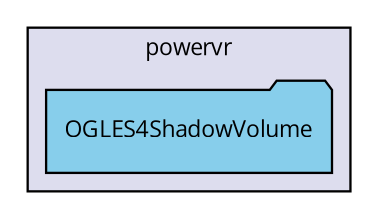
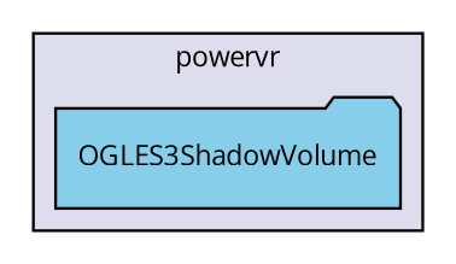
  digraph {
    compound=true
    fontname="Open Sans"
-   n1 [fillcolor=skyblue fontname="Open Sans" fontsize=10 label=OGLES4ShadowVolume pencolor=black shape=folder style=filled]
+   n1 [fillcolor=skyblue fontname="Open Sans" fontsize=10 label=OGLES3ShadowVolume pencolor=black shape=folder style=filled]
    subgraph cluster_1 {
      bgcolor="#ddddee"
      fontsize=10
      label=powervr
      pencolor=black
      n1
    }
  }
